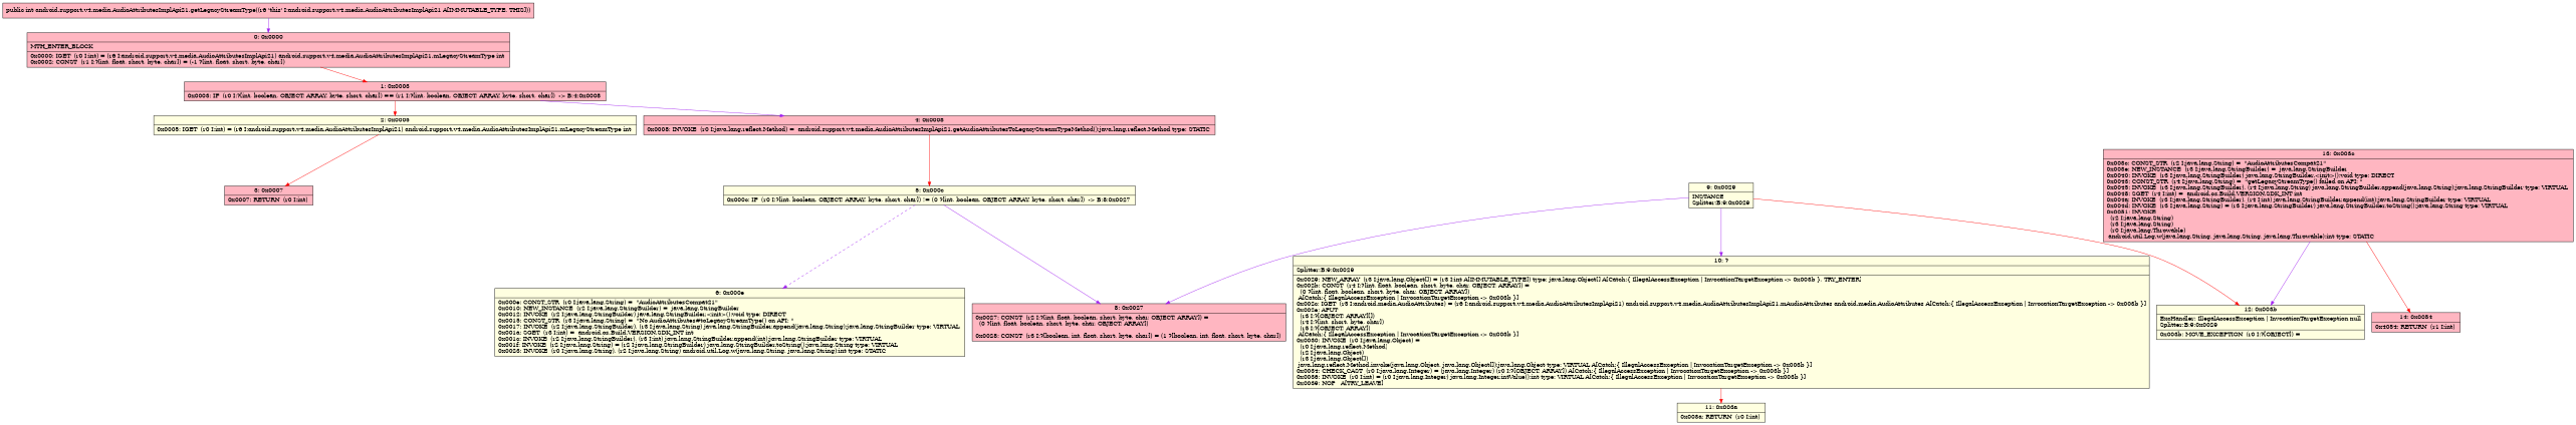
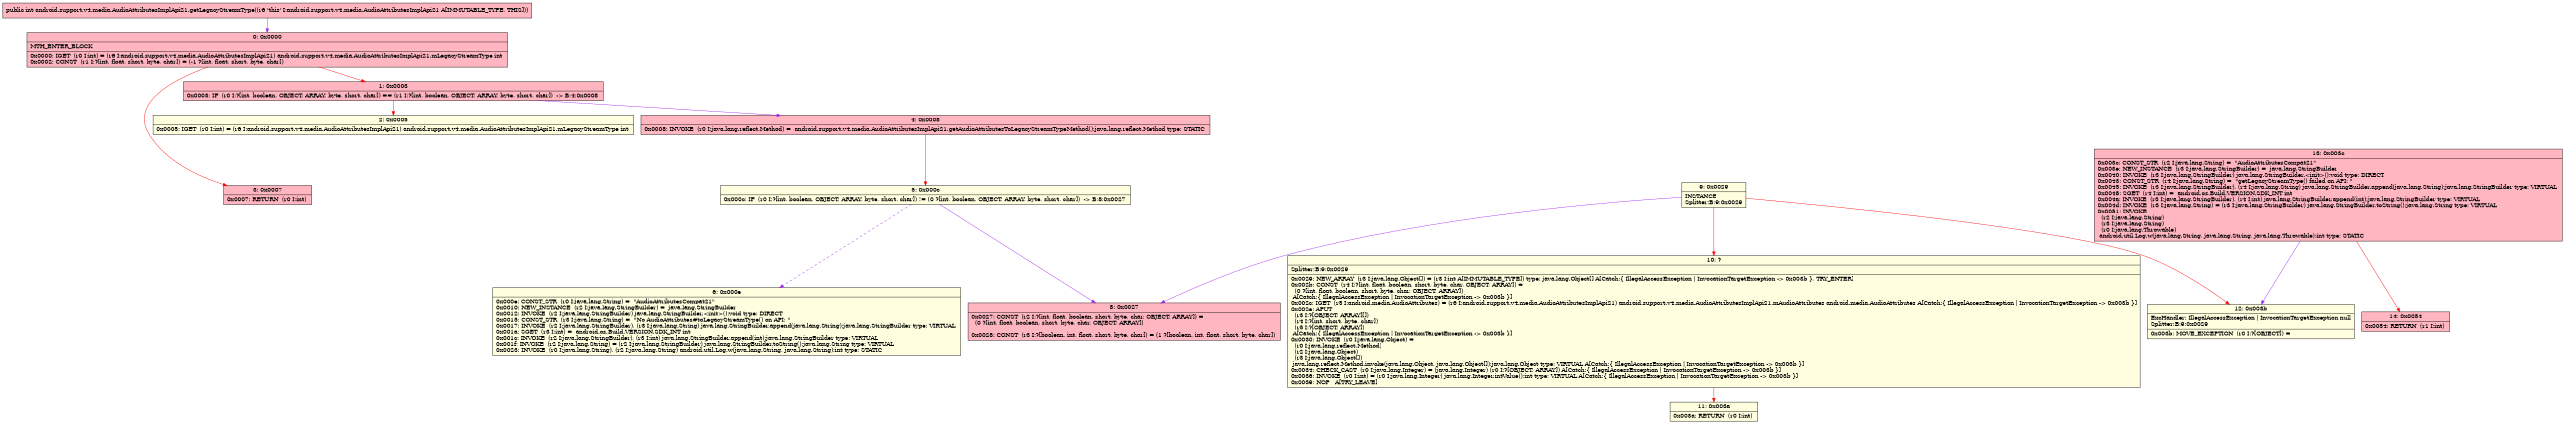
  digraph {
    node [fillcolor=lightpink shape=record style=filled]
    edge [color=red]
    n1 [label="{0\:\ 0x0000|MTH_ENTER_BLOCK\l|0x0000: IGET  (r0 I:int) = (r6 I:android.support.v4.media.AudioAttributesImplApi21) android.support.v4.media.AudioAttributesImplApi21.mLegacyStreamType int \l0x0002: CONST  (r1 I:?[int, float, short, byte, char]) = (\-1 ?[int, float, short, byte, char]) \l}"]
    n2 [label="{1\:\ 0x0003|0x0003: IF  (r0 I:?[int, boolean, OBJECT, ARRAY, byte, short, char]) == (r1 I:?[int, boolean, OBJECT, ARRAY, byte, short, char])  \-\> B:4:0x0008 \l}"]
    n3 [fillcolor=lightyellow label="{2\:\ 0x0005|0x0005: IGET  (r0 I:int) = (r6 I:android.support.v4.media.AudioAttributesImplApi21) android.support.v4.media.AudioAttributesImplApi21.mLegacyStreamType int \l}"]
    n4 [label="{4\:\ 0x0008|0x0008: INVOKE  (r0 I:java.lang.reflect.Method) =  android.support.v4.media.AudioAttributesImplApi21.getAudioAttributesToLegacyStreamTypeMethod():java.lang.reflect.Method type: STATIC \l}"]
    n5 [label="{3\:\ 0x0007|0x0007: RETURN  (r0 I:int) \l}"]
    n6 [fillcolor=lightyellow label="{5\:\ 0x000c|0x000c: IF  (r0 I:?[int, boolean, OBJECT, ARRAY, byte, short, char]) != (0 ?[int, boolean, OBJECT, ARRAY, byte, short, char])  \-\> B:8:0x0027 \l}"]
    n7 [fillcolor=lightyellow label="{6\:\ 0x000e|0x000e: CONST_STR  (r0 I:java.lang.String) =  \"AudioAttributesCompat21\" \l0x0010: NEW_INSTANCE  (r2 I:java.lang.StringBuilder) =  java.lang.StringBuilder \l0x0012: INVOKE  (r2 I:java.lang.StringBuilder) java.lang.StringBuilder.\<init\>():void type: DIRECT \l0x0015: CONST_STR  (r3 I:java.lang.String) =  \"No AudioAttributes#toLegacyStreamType() on API: \" \l0x0017: INVOKE  (r2 I:java.lang.StringBuilder), (r3 I:java.lang.String) java.lang.StringBuilder.append(java.lang.String):java.lang.StringBuilder type: VIRTUAL \l0x001a: SGET  (r3 I:int) =  android.os.Build.VERSION.SDK_INT int \l0x001c: INVOKE  (r2 I:java.lang.StringBuilder), (r3 I:int) java.lang.StringBuilder.append(int):java.lang.StringBuilder type: VIRTUAL \l0x001f: INVOKE  (r2 I:java.lang.String) = (r2 I:java.lang.StringBuilder) java.lang.StringBuilder.toString():java.lang.String type: VIRTUAL \l0x0023: INVOKE  (r0 I:java.lang.String), (r2 I:java.lang.String) android.util.Log.w(java.lang.String, java.lang.String):int type: STATIC \l}"]
    n8 [label="{8\:\ 0x0027|0x0027: CONST  (r2 I:?[int, float, boolean, short, byte, char, OBJECT, ARRAY]) = \l  (0 ?[int, float, boolean, short, byte, char, OBJECT, ARRAY])\l \l0x0028: CONST  (r3 I:?[boolean, int, float, short, byte, char]) = (1 ?[boolean, int, float, short, byte, char]) \l}"]
    n9 [fillcolor=lightyellow label="{9\:\ 0x0029|INSTANCE\lSplitter:B:9:0x0029\l}"]
    n10 [fillcolor=lightyellow label="{10\:\ ?|Splitter:B:9:0x0029\l|0x0029: NEW_ARRAY  (r3 I:java.lang.Object[]) = (r3 I:int A[IMMUTABLE_TYPE]) type: java.lang.Object[] A[Catch:\{ IllegalAccessException \| InvocationTargetException \-\> 0x003b \}, TRY_ENTER]\l0x002b: CONST  (r4 I:?[int, float, boolean, short, byte, char, OBJECT, ARRAY]) = \l  (0 ?[int, float, boolean, short, byte, char, OBJECT, ARRAY])\l A[Catch:\{ IllegalAccessException \| InvocationTargetException \-\> 0x003b \}]\l0x002c: IGET  (r5 I:android.media.AudioAttributes) = (r6 I:android.support.v4.media.AudioAttributesImplApi21) android.support.v4.media.AudioAttributesImplApi21.mAudioAttributes android.media.AudioAttributes A[Catch:\{ IllegalAccessException \| InvocationTargetException \-\> 0x003b \}]\l0x002e: APUT  \l  (r3 I:?[OBJECT, ARRAY][])\l  (r4 I:?[int, short, byte, char])\l  (r5 I:?[OBJECT, ARRAY])\l A[Catch:\{ IllegalAccessException \| InvocationTargetException \-\> 0x003b \}]\l0x0030: INVOKE  (r0 I:java.lang.Object) = \l  (r0 I:java.lang.reflect.Method)\l  (r2 I:java.lang.Object)\l  (r3 I:java.lang.Object[])\l java.lang.reflect.Method.invoke(java.lang.Object, java.lang.Object[]):java.lang.Object type: VIRTUAL A[Catch:\{ IllegalAccessException \| InvocationTargetException \-\> 0x003b \}]\l0x0034: CHECK_CAST  (r0 I:java.lang.Integer) = (java.lang.Integer) (r0 I:?[OBJECT, ARRAY]) A[Catch:\{ IllegalAccessException \| InvocationTargetException \-\> 0x003b \}]\l0x0036: INVOKE  (r0 I:int) = (r0 I:java.lang.Integer) java.lang.Integer.intValue():int type: VIRTUAL A[Catch:\{ IllegalAccessException \| InvocationTargetException \-\> 0x003b \}]\l0x0039: NOP   A[TRY_LEAVE]\l}"]
    n11 [fillcolor=lightyellow label="{12\:\ 0x003b|ExcHandler: IllegalAccessException \| InvocationTargetException null\lSplitter:B:9:0x0029\l|0x003b: MOVE_EXCEPTION  (r0 I:?[OBJECT]) =  \l}"]
    n12 [fillcolor=lightyellow label="{11\:\ 0x003a|0x003a: RETURN  (r0 I:int) \l}"]
    n13 [label="{13\:\ 0x003c|0x003c: CONST_STR  (r2 I:java.lang.String) =  \"AudioAttributesCompat21\" \l0x003e: NEW_INSTANCE  (r3 I:java.lang.StringBuilder) =  java.lang.StringBuilder \l0x0040: INVOKE  (r3 I:java.lang.StringBuilder) java.lang.StringBuilder.\<init\>():void type: DIRECT \l0x0043: CONST_STR  (r4 I:java.lang.String) =  \"getLegacyStreamType() failed on API: \" \l0x0045: INVOKE  (r3 I:java.lang.StringBuilder), (r4 I:java.lang.String) java.lang.StringBuilder.append(java.lang.String):java.lang.StringBuilder type: VIRTUAL \l0x0048: SGET  (r4 I:int) =  android.os.Build.VERSION.SDK_INT int \l0x004a: INVOKE  (r3 I:java.lang.StringBuilder), (r4 I:int) java.lang.StringBuilder.append(int):java.lang.StringBuilder type: VIRTUAL \l0x004d: INVOKE  (r3 I:java.lang.String) = (r3 I:java.lang.StringBuilder) java.lang.StringBuilder.toString():java.lang.String type: VIRTUAL \l0x0051: INVOKE  \l  (r2 I:java.lang.String)\l  (r3 I:java.lang.String)\l  (r0 I:java.lang.Throwable)\l android.util.Log.w(java.lang.String, java.lang.String, java.lang.Throwable):int type: STATIC \l}"]
-   n14 [label="{14\:\ 0x0054|0x4054: RETURN  (r1 I:int) \l}"]
+   n14 [label="{14\:\ 0x0054|0x0054: RETURN  (r1 I:int) \l}"]
    n15 [label="{public int android.support.v4.media.AudioAttributesImplApi21.getLegacyStreamType((r6 'this' I:android.support.v4.media.AudioAttributesImplApi21 A[IMMUTABLE_TYPE, THIS])) }"]
    n1 -> n2
    n2 -> n3 [style=solid]
    n2 -> n4 [color=purple]
-   n3 -> n5
+   n1 -> n5
    n4 -> n6
    n6 -> n7 [color=purple style=dashed]
    n6 -> n8 [color=purple]
    n9 -> n8 [color=purple]
-   n9 -> n10 [color=purple]
+   n9 -> n10
    n9 -> n11
    n10 -> n12
    n13 -> n11 [color=purple]
    n13 -> n14
    n15 -> n1 [color=purple]
  }
